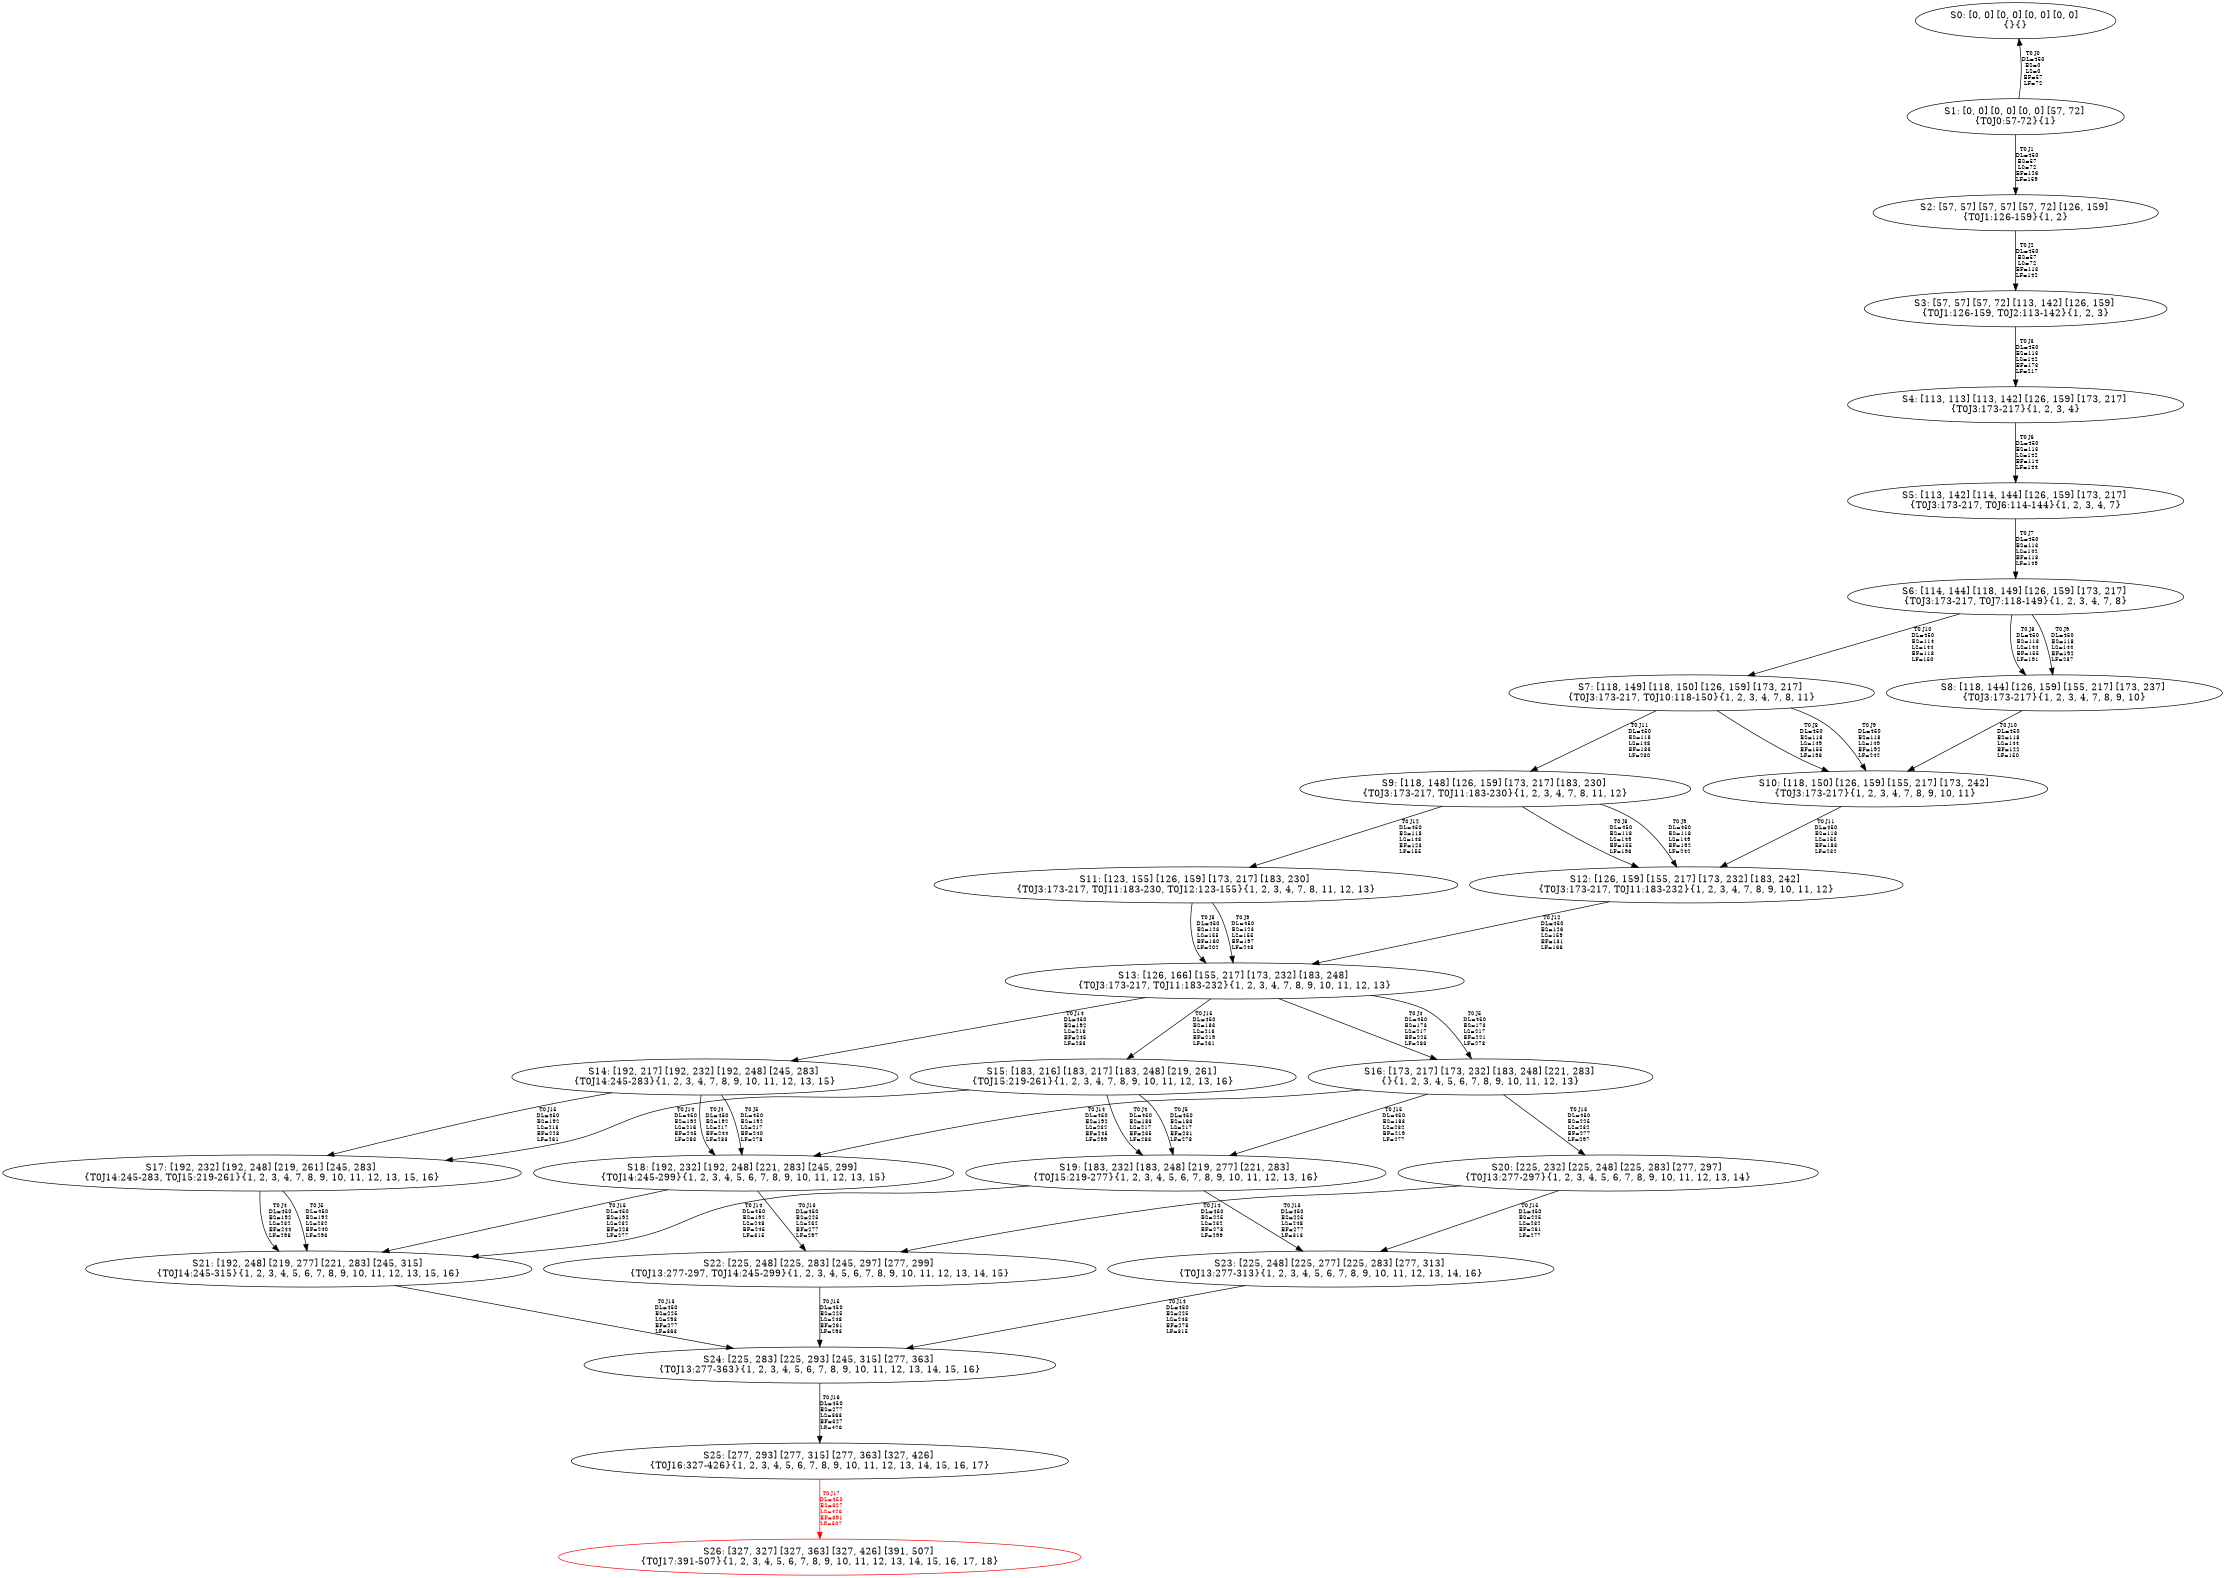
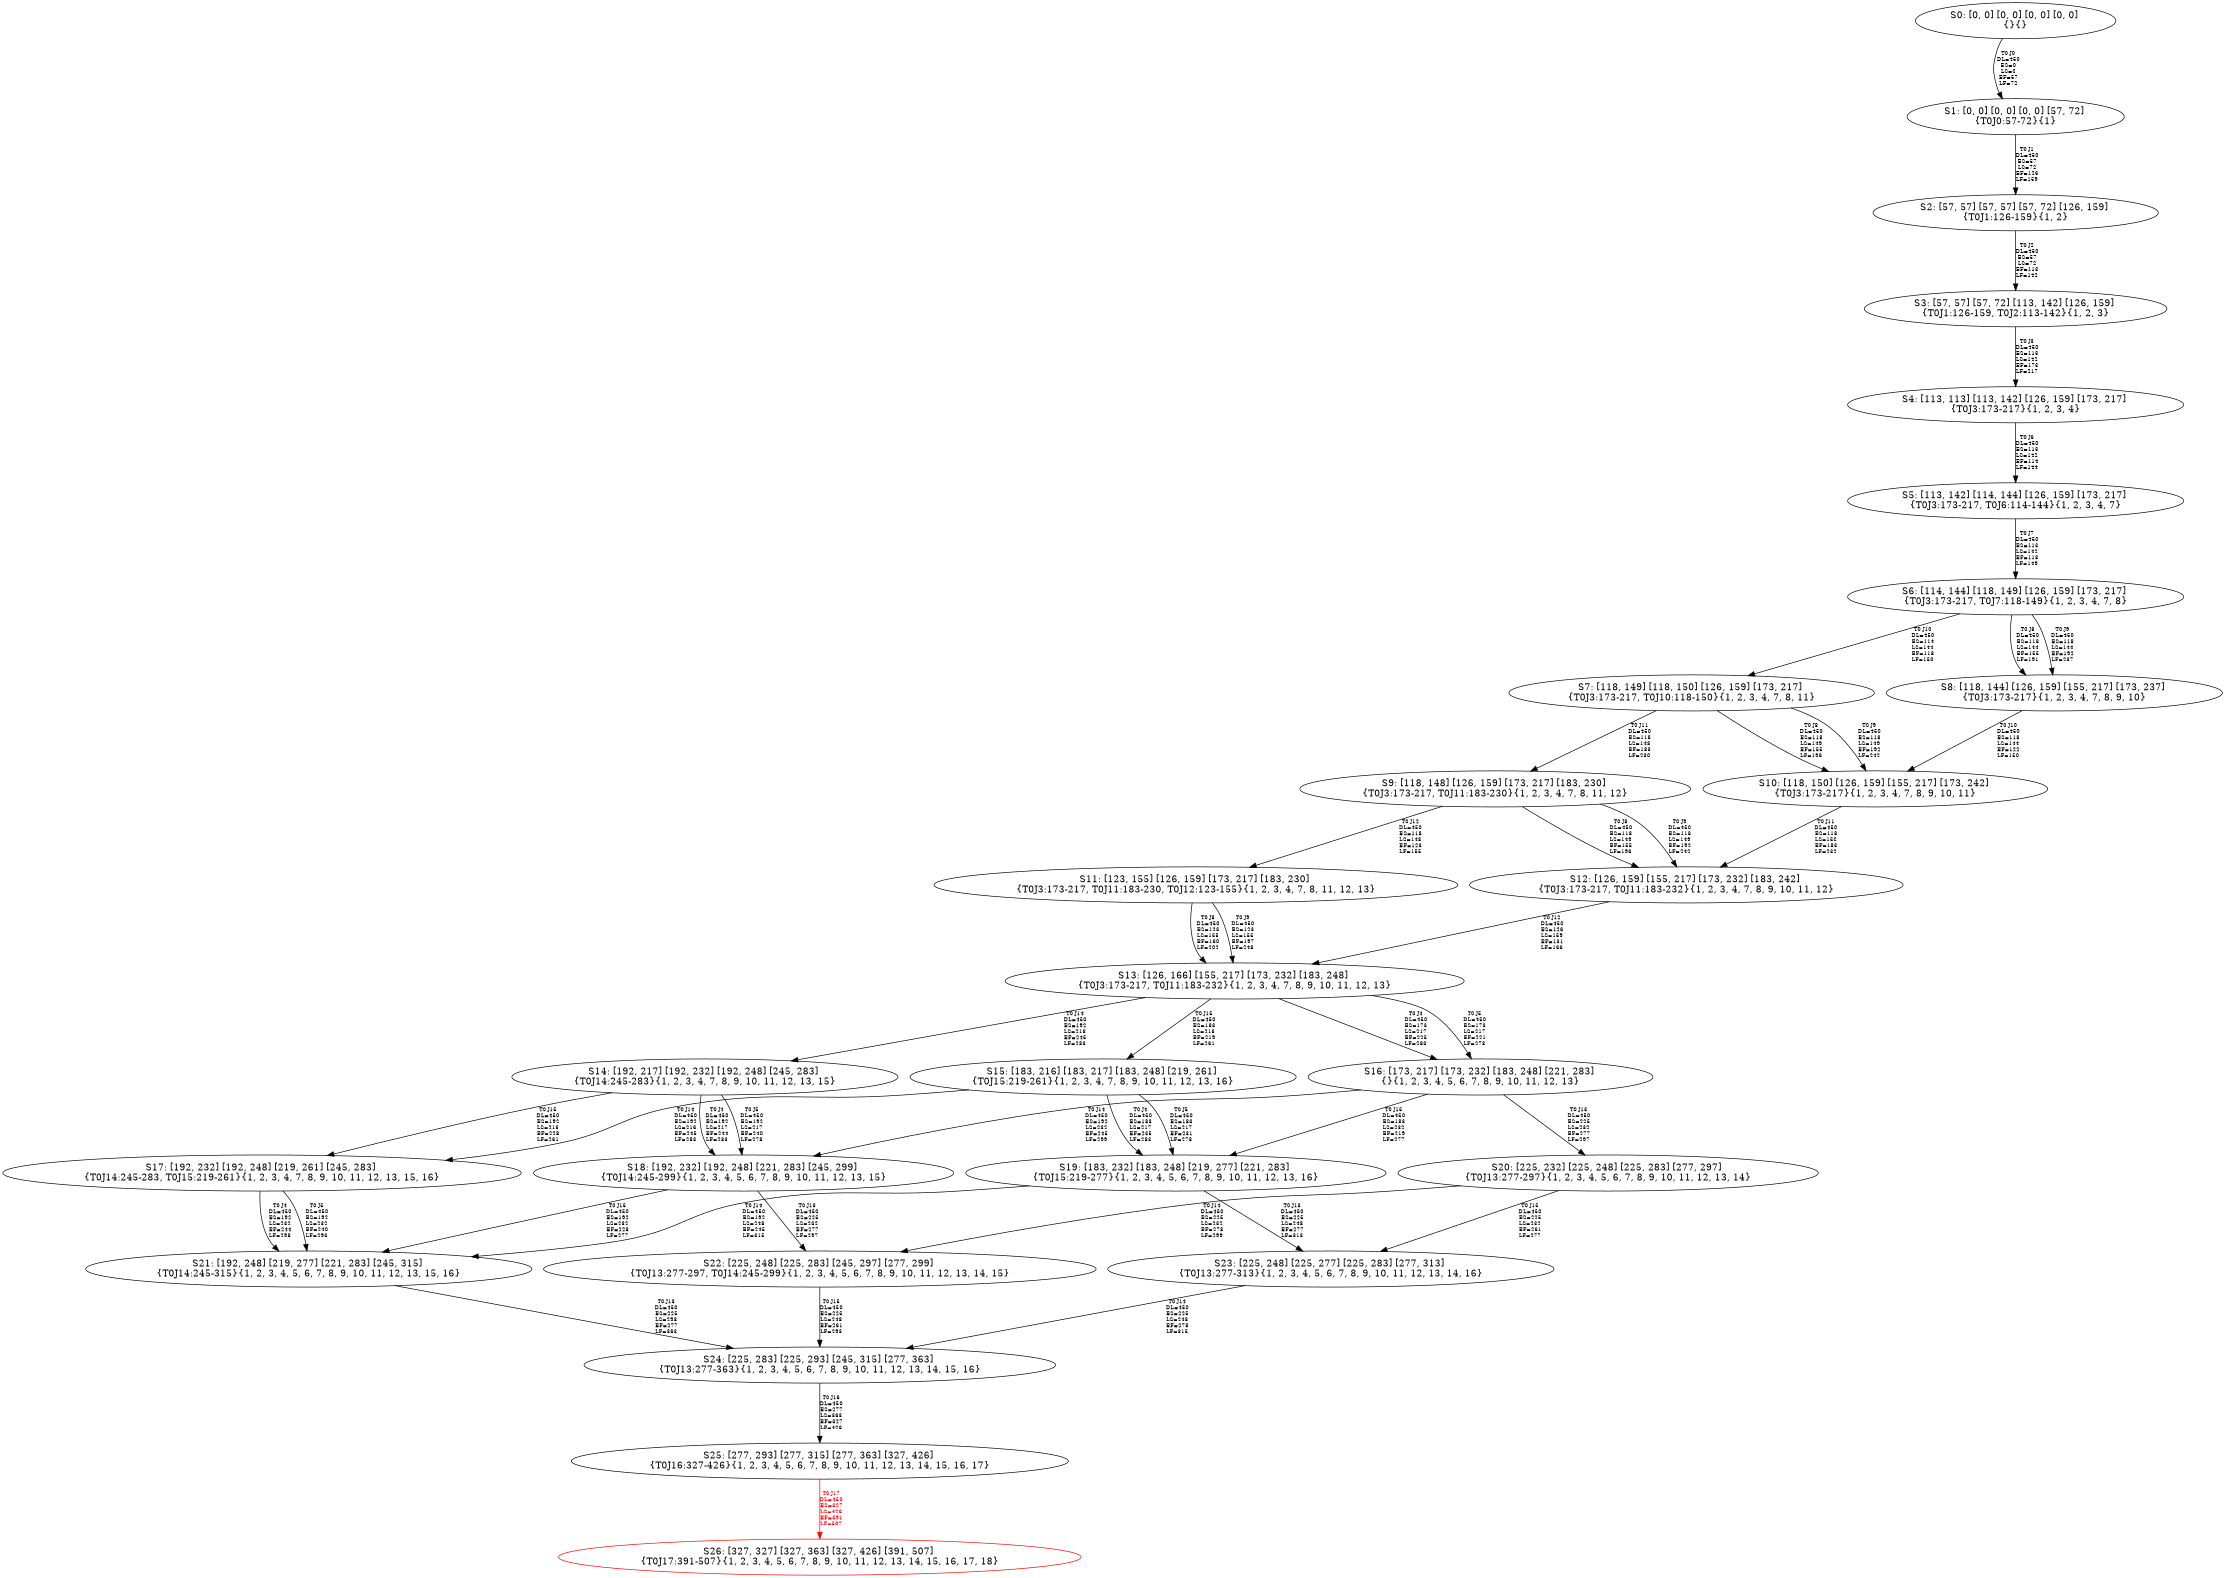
  digraph {
    edge [fontsize=8]
    n1 [label="S0: [0, 0] [0, 0] [0, 0] [0, 0] \n{}{}"]
    n2 [label="S1: [0, 0] [0, 0] [0, 0] [57, 72] \n{T0J0:57-72}{1}"]
    n3 [label="S2: [57, 57] [57, 57] [57, 72] [126, 159] \n{T0J1:126-159}{1, 2}"]
    n4 [label="S3: [57, 57] [57, 72] [113, 142] [126, 159] \n{T0J1:126-159, T0J2:113-142}{1, 2, 3}"]
    n5 [label="S4: [113, 113] [113, 142] [126, 159] [173, 217] \n{T0J3:173-217}{1, 2, 3, 4}"]
    n6 [label="S5: [113, 142] [114, 144] [126, 159] [173, 217] \n{T0J3:173-217, T0J6:114-144}{1, 2, 3, 4, 7}"]
    n7 [label="S6: [114, 144] [118, 149] [126, 159] [173, 217] \n{T0J3:173-217, T0J7:118-149}{1, 2, 3, 4, 7, 8}"]
    n8 [label="S7: [118, 149] [118, 150] [126, 159] [173, 217] \n{T0J3:173-217, T0J10:118-150}{1, 2, 3, 4, 7, 8, 11}"]
    n9 [label="S8: [118, 144] [126, 159] [155, 217] [173, 237] \n{T0J3:173-217}{1, 2, 3, 4, 7, 8, 9, 10}"]
    n10 [label="S9: [118, 148] [126, 159] [173, 217] [183, 230] \n{T0J3:173-217, T0J11:183-230}{1, 2, 3, 4, 7, 8, 11, 12}"]
    n11 [label="S10: [118, 150] [126, 159] [155, 217] [173, 242] \n{T0J3:173-217}{1, 2, 3, 4, 7, 8, 9, 10, 11}"]
    n12 [label="S11: [123, 155] [126, 159] [173, 217] [183, 230] \n{T0J3:173-217, T0J11:183-230, T0J12:123-155}{1, 2, 3, 4, 7, 8, 11, 12, 13}"]
    n13 [label="S12: [126, 159] [155, 217] [173, 232] [183, 242] \n{T0J3:173-217, T0J11:183-232}{1, 2, 3, 4, 7, 8, 9, 10, 11, 12}"]
    n14 [label="S13: [126, 166] [155, 217] [173, 232] [183, 248] \n{T0J3:173-217, T0J11:183-232}{1, 2, 3, 4, 7, 8, 9, 10, 11, 12, 13}"]
    n15 [label="S14: [192, 217] [192, 232] [192, 248] [245, 283] \n{T0J14:245-283}{1, 2, 3, 4, 7, 8, 9, 10, 11, 12, 13, 15}"]
    n16 [label="S15: [183, 216] [183, 217] [183, 248] [219, 261] \n{T0J15:219-261}{1, 2, 3, 4, 7, 8, 9, 10, 11, 12, 13, 16}"]
    n17 [label="S16: [173, 217] [173, 232] [183, 248] [221, 283] \n{}{1, 2, 3, 4, 5, 6, 7, 8, 9, 10, 11, 12, 13}"]
    n18 [label="S17: [192, 232] [192, 248] [219, 261] [245, 283] \n{T0J14:245-283, T0J15:219-261}{1, 2, 3, 4, 7, 8, 9, 10, 11, 12, 13, 15, 16}"]
    n19 [label="S18: [192, 232] [192, 248] [221, 283] [245, 299] \n{T0J14:245-299}{1, 2, 3, 4, 5, 6, 7, 8, 9, 10, 11, 12, 13, 15}"]
    n20 [label="S19: [183, 232] [183, 248] [219, 277] [221, 283] \n{T0J15:219-277}{1, 2, 3, 4, 5, 6, 7, 8, 9, 10, 11, 12, 13, 16}"]
    n21 [label="S20: [225, 232] [225, 248] [225, 283] [277, 297] \n{T0J13:277-297}{1, 2, 3, 4, 5, 6, 7, 8, 9, 10, 11, 12, 13, 14}"]
    n22 [label="S21: [192, 248] [219, 277] [221, 283] [245, 315] \n{T0J14:245-315}{1, 2, 3, 4, 5, 6, 7, 8, 9, 10, 11, 12, 13, 15, 16}"]
    n23 [label="S22: [225, 248] [225, 283] [245, 297] [277, 299] \n{T0J13:277-297, T0J14:245-299}{1, 2, 3, 4, 5, 6, 7, 8, 9, 10, 11, 12, 13, 14, 15}"]
    n24 [label="S23: [225, 248] [225, 277] [225, 283] [277, 313] \n{T0J13:277-313}{1, 2, 3, 4, 5, 6, 7, 8, 9, 10, 11, 12, 13, 14, 16}"]
    n25 [label="S24: [225, 283] [225, 293] [245, 315] [277, 363] \n{T0J13:277-363}{1, 2, 3, 4, 5, 6, 7, 8, 9, 10, 11, 12, 13, 14, 15, 16}"]
    n26 [label="S25: [277, 293] [277, 315] [277, 363] [327, 426] \n{T0J16:327-426}{1, 2, 3, 4, 5, 6, 7, 8, 9, 10, 11, 12, 13, 14, 15, 16, 17}"]
    n27 [color=Red label="S26: [327, 327] [327, 363] [327, 426] [391, 507] \n{T0J17:391-507}{1, 2, 3, 4, 5, 6, 7, 8, 9, 10, 11, 12, 13, 14, 15, 16, 17, 18}"]
-   n2 -> n1 [label="T0 J0\nDL=450\nES=0\nLS=0\nEF=57\nLF=72"]
+   n1 -> n2 [label="T0 J0\nDL=450\nES=0\nLS=0\nEF=57\nLF=72"]
    n2 -> n3 [label="T0 J1\nDL=450\nES=57\nLS=72\nEF=126\nLF=159"]
    n3 -> n4 [label="T0 J2\nDL=450\nES=57\nLS=72\nEF=113\nLF=142"]
    n4 -> n5 [label="T0 J3\nDL=450\nES=113\nLS=142\nEF=173\nLF=217"]
    n5 -> n6 [label="T0 J6\nDL=450\nES=113\nLS=142\nEF=114\nLF=144"]
    n6 -> n7 [label="T0 J7\nDL=450\nES=113\nLS=142\nEF=118\nLF=149"]
    n7 -> n8 [label="T0 J10\nDL=450\nES=114\nLS=144\nEF=118\nLF=150"]
    n7 -> n9 [label="T0 J8\nDL=450\nES=118\nLS=144\nEF=155\nLF=191"]
    n7 -> n9 [label="T0 J9\nDL=450\nES=118\nLS=144\nEF=192\nLF=237"]
    n8 -> n10 [label="T0 J11\nDL=450\nES=118\nLS=148\nEF=183\nLF=230"]
    n8 -> n11 [label="T0 J8\nDL=450\nES=118\nLS=149\nEF=155\nLF=196"]
    n8 -> n11 [label="T0 J9\nDL=450\nES=118\nLS=149\nEF=192\nLF=242"]
    n9 -> n11 [label="T0 J10\nDL=450\nES=118\nLS=144\nEF=122\nLF=150"]
    n10 -> n12 [label="T0 J12\nDL=450\nES=118\nLS=148\nEF=123\nLF=155"]
    n10 -> n13 [label="T0 J8\nDL=450\nES=118\nLS=149\nEF=155\nLF=196"]
    n10 -> n13 [label="T0 J9\nDL=450\nES=118\nLS=149\nEF=192\nLF=242"]
    n11 -> n13 [label="T0 J11\nDL=450\nES=118\nLS=150\nEF=183\nLF=232"]
    n12 -> n14 [label="T0 J8\nDL=450\nES=123\nLS=155\nEF=160\nLF=202"]
    n12 -> n14 [label="T0 J9\nDL=450\nES=123\nLS=155\nEF=197\nLF=248"]
    n13 -> n14 [label="T0 J12\nDL=450\nES=126\nLS=159\nEF=131\nLF=166"]
    n14 -> n15 [label="T0 J14\nDL=450\nES=192\nLS=216\nEF=245\nLF=283"]
    n14 -> n16 [label="T0 J15\nDL=450\nES=183\nLS=216\nEF=219\nLF=261"]
    n14 -> n17 [label="T0 J4\nDL=450\nES=173\nLS=217\nEF=225\nLF=283"]
    n14 -> n17 [label="T0 J5\nDL=450\nES=173\nLS=217\nEF=221\nLF=278"]
    n15 -> n18 [label="T0 J15\nDL=450\nES=192\nLS=216\nEF=228\nLF=261"]
    n15 -> n19 [label="T0 J4\nDL=450\nES=192\nLS=217\nEF=244\nLF=283"]
    n15 -> n19 [label="T0 J5\nDL=450\nES=192\nLS=217\nEF=240\nLF=278"]
    n16 -> n18 [label="T0 J14\nDL=450\nES=192\nLS=216\nEF=245\nLF=283"]
    n16 -> n20 [label="T0 J4\nDL=450\nES=183\nLS=217\nEF=235\nLF=283"]
    n16 -> n20 [label="T0 J5\nDL=450\nES=183\nLS=217\nEF=231\nLF=278"]
    n17 -> n19 [label="T0 J14\nDL=450\nES=192\nLS=232\nEF=245\nLF=299"]
    n17 -> n20 [label="T0 J15\nDL=450\nES=183\nLS=232\nEF=219\nLF=277"]
    n17 -> n21 [label="T0 J13\nDL=450\nES=225\nLS=232\nEF=277\nLF=297"]
    n18 -> n22 [label="T0 J4\nDL=450\nES=192\nLS=232\nEF=244\nLF=298"]
    n18 -> n22 [label="T0 J5\nDL=450\nES=192\nLS=232\nEF=240\nLF=293"]
    n19 -> n22 [label="T0 J15\nDL=450\nES=192\nLS=232\nEF=228\nLF=277"]
    n19 -> n23 [label="T0 J13\nDL=450\nES=225\nLS=232\nEF=277\nLF=297"]
    n20 -> n22 [label="T0 J14\nDL=450\nES=192\nLS=248\nEF=245\nLF=315"]
    n20 -> n24 [label="T0 J13\nDL=450\nES=225\nLS=248\nEF=277\nLF=313"]
    n21 -> n23 [label="T0 J14\nDL=450\nES=225\nLS=232\nEF=278\nLF=299"]
    n21 -> n24 [label="T0 J15\nDL=450\nES=225\nLS=232\nEF=261\nLF=277"]
    n22 -> n25 [label="T0 J13\nDL=450\nES=225\nLS=298\nEF=277\nLF=363"]
    n23 -> n25 [label="T0 J15\nDL=450\nES=225\nLS=248\nEF=261\nLF=293"]
    n24 -> n25 [label="T0 J14\nDL=450\nES=225\nLS=248\nEF=278\nLF=315"]
    n25 -> n26 [label="T0 J16\nDL=450\nES=277\nLS=363\nEF=327\nLF=426"]
    n26 -> n27 [color=Red fontcolor=Red label="T0 J17\nDL=450\nES=327\nLS=426\nEF=391\nLF=507"]
  }
